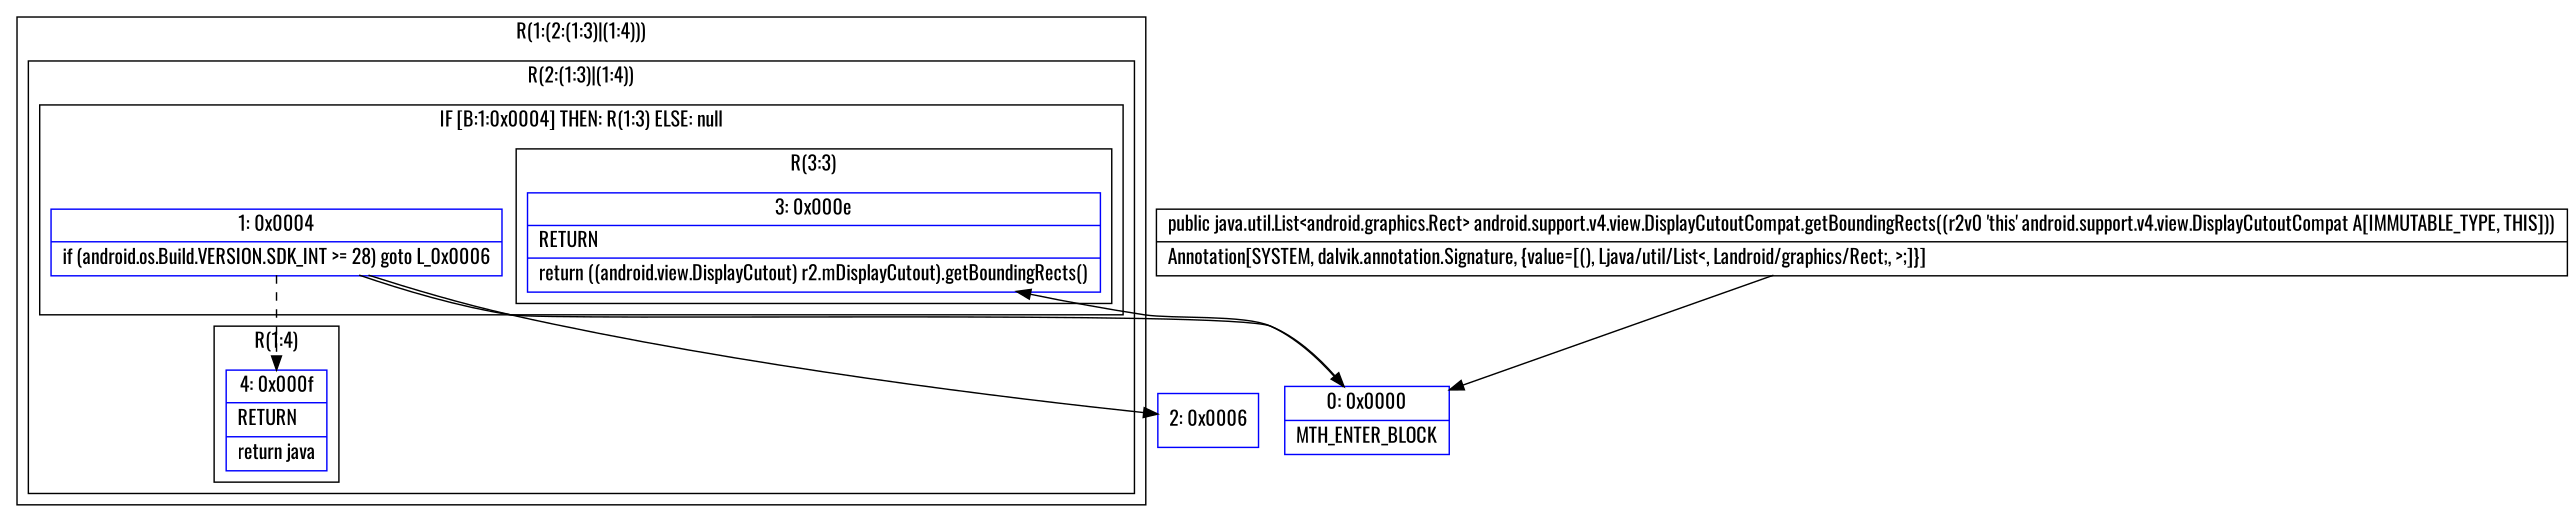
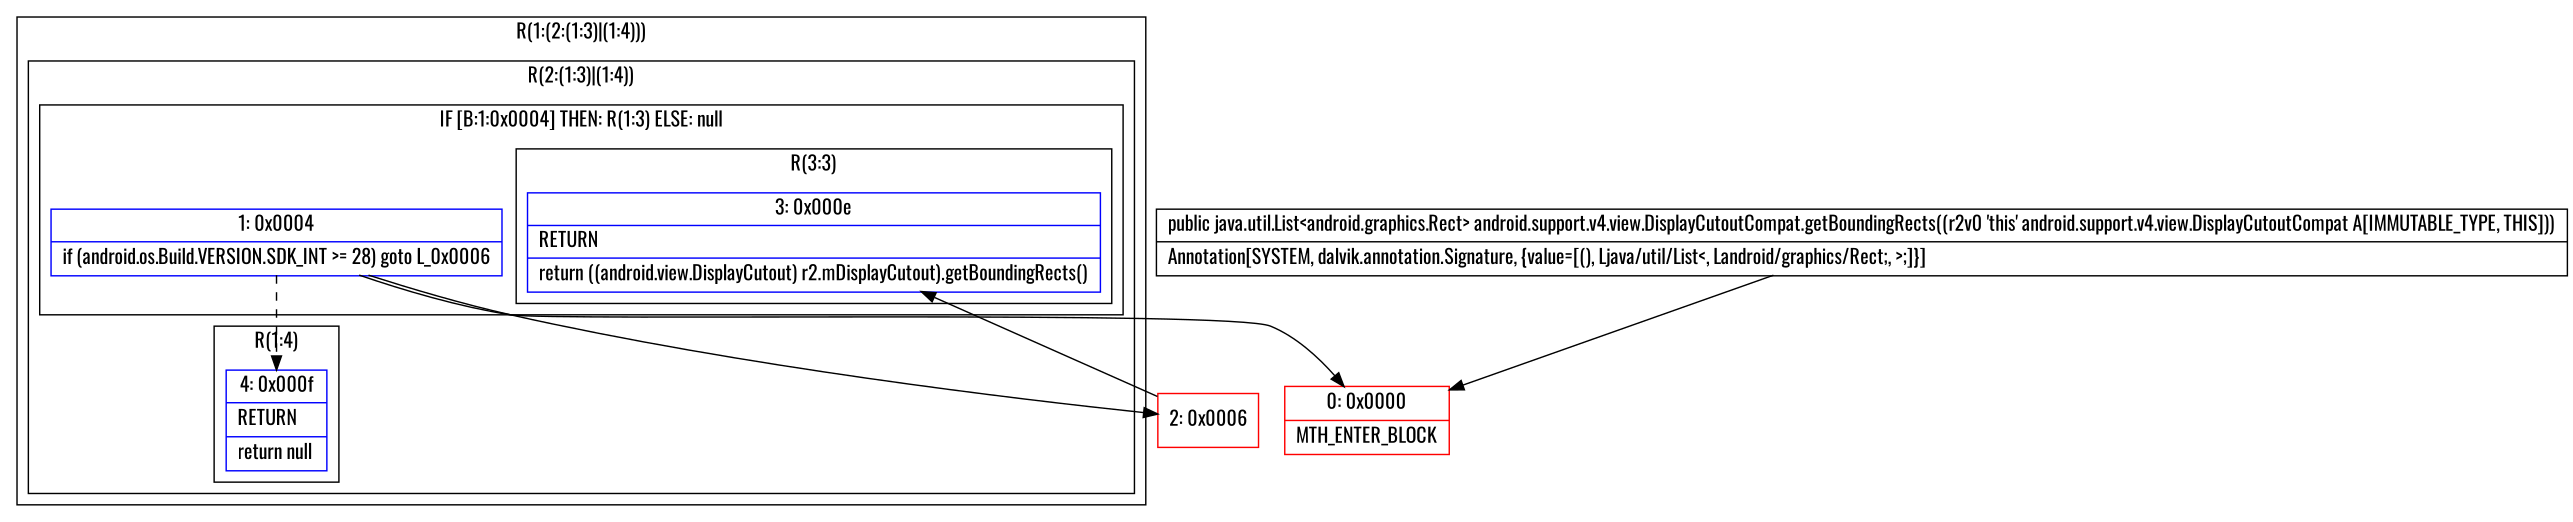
  digraph {
    fontname=Oswald
    node [color=blue fontname=Oswald shape=record]
    edge [fontname=Oswald]
    n1 [label="{3\:\ 0x000e|RETURN\l|return ((android.view.DisplayCutout) r2.mDisplayCutout).getBoundingRects()\l}"]
    n2 [label="{1\:\ 0x0004|if (android.os.Build.VERSION.SDK_INT \>= 28) goto L_0x0006\l}"]
-   n3 [label="{4\:\ 0x000f|RETURN\l|return java\l}"]
-   n4 [label="{2\:\ 0x0006}"]
-   n5 [label="{0\:\ 0x0000|MTH_ENTER_BLOCK\l}"]
+   n3 [label="{4\:\ 0x000f|RETURN\l|return null\l}"]
+   n4 [color=red label="{2\:\ 0x0006}"]
+   n5 [color=red label="{0\:\ 0x0000|MTH_ENTER_BLOCK\l}"]
    n6 [label="{public java.util.List\<android.graphics.Rect\> android.support.v4.view.DisplayCutoutCompat.getBoundingRects((r2v0 'this' android.support.v4.view.DisplayCutoutCompat A[IMMUTABLE_TYPE, THIS]))  | Annotation[SYSTEM, dalvik.annotation.Signature, \{value=[(), Ljava\/util\/List\<, Landroid\/graphics\/Rect;, \>;]\}]\l}" color=""]
    subgraph cluster_1 {
      label="R(1:(2:(1:3)|(1:4)))"
      subgraph cluster_2 {
        label="R(2:(1:3)|(1:4))"
        subgraph cluster_3 {
          label="IF [B:1:0x0004] THEN: R(1:3) ELSE: null"
          n2
          subgraph cluster_4 {
            label="R(3:3)"
            n1
          }
        }
        subgraph cluster_5 {
          label="R(1:4)"
          n3
        }
      }
    }
    n2 -> n3 [style=dashed]
    n2 -> n4
    n2 -> n5
-   n5 -> n1
+   n4 -> n1
    n6 -> n5
  }
